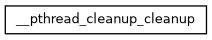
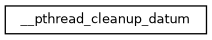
  digraph {
    rankdir=LR
-   n1 [color=black fillcolor=white fontname=Helvetica fontsize=10 height=0.2 label=__pthread_cleanup_cleanup shape=record style=filled width=0.4]
+   n1 [color=black fillcolor=white fontname=Helvetica fontsize=10 height=0.2 label=__pthread_cleanup_datum shape=record style=filled width=0.4]
  }
